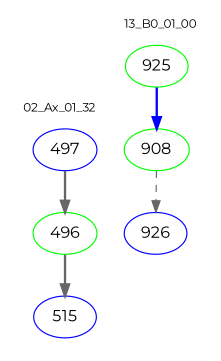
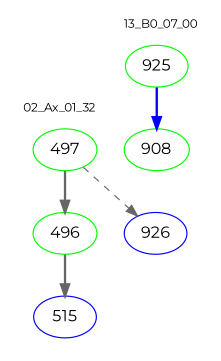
  digraph {
    fontname=Montserrat
    node [color=green fontname=Montserrat]
    edge [color=gray40 fontname=Montserrat style=bold]
-   n1 [color=blue label=497]
+   n1 [label=497]
    n2 [label=496]
    n3 [color=blue label=515]
    n4 [label=925]
    n5 [label=908]
    n6 [color=blue label=926]
    subgraph cluster_1 {
      color=white
      fontsize=10
      label="02_Ax_01_32"
      n1
      n2
      n3
    }
    subgraph cluster_2 {
      color=white
      fontsize=10
-     label="13_B0_01_00"
+     label="13_B0_07_00"
      n4
      n5
      n6
    }
    n1 -> n2
    n2 -> n3
    n4 -> n5 [color=blue]
-   n5 -> n6 [style=dashed]
+   n1 -> n6 [style=dashed]
  }
